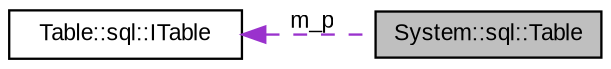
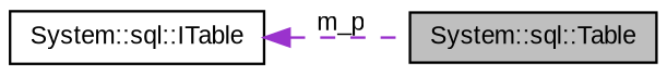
  digraph {
    rankdir=LR
    fontname="Liberation Sans"
    node [color=black fontname="Liberation Sans" fontsize=10 shape=record style=filled]
    n1 [fillcolor=grey75 fontcolor=black height=0.2 label="System::sql::Table" width=0.4]
-   n2 [fillcolor=white height=0.2 label="Table::sql::ITable" width=0.4]
+   n2 [fillcolor=white height=0.2 label="System::sql::ITable" width=0.4]
    n2 -> n1 [color=darkorchid3 dir=back fontname="Liberation Sans" fontsize=10 label=" m_p" labelfontname=Helvetica labelfontsize=10 style=dashed]
  }
